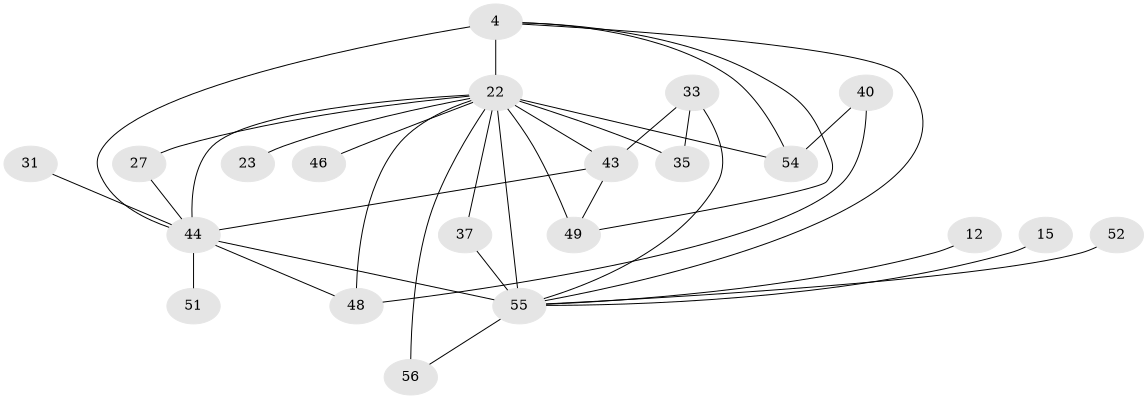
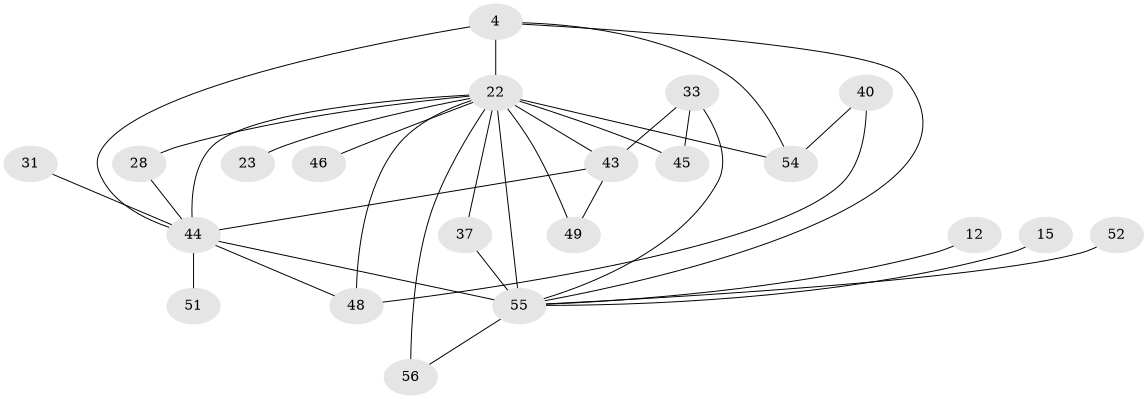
  graph {
    node [color=gray90 style=filled]
    4 [super="+2"]
    22 [super="+11+10+9"]
    44 [super="+30+21"]
    49 [super="+20+42+47"]
    54 [super="+27+29"]
    55 [super="+18+50+34+53+7"]
    23
-   28 [label=27]
+   28
    37
    43 [super="+41"]
-   45 [super="+13" label=35]
+   45 [super="+13"]
    46
    48 [super="+38"]
    56 [super="+35+36"]
    51
    12
    15
    31
    33 [super="+24"]
    40
    52
    4 -- 22 [weight=9]
    4 -- 44 [weight=4]
-   4 -- 49 [weight=2]
    4 -- 54
    4 -- 55 [weight=5]
    22 -- 44 [weight=11]
    22 -- 49 [weight=4]
    22 -- 54 [weight=3]
    22 -- 55 [weight=11]
    22 -- 23
    22 -- 28
    22 -- 37
    22 -- 43
    22 -- 45 [weight=2]
    22 -- 46 [weight=2]
    22 -- 48 [weight=4]
    22 -- 56 [weight=5]
    44 -- 55 [weight=4]
    44 -- 48
    44 -- 51
    55 -- 56
    28 -- 44
    37 -- 55
    43 -- 44 [weight=2]
    43 -- 49
    12 -- 55 [weight=2]
    15 -- 55
    31 -- 44 [weight=2]
    33 -- 55 [weight=2]
    33 -- 43
    33 -- 45
    40 -- 54
    40 -- 48
    52 -- 55 [weight=2]
  }
